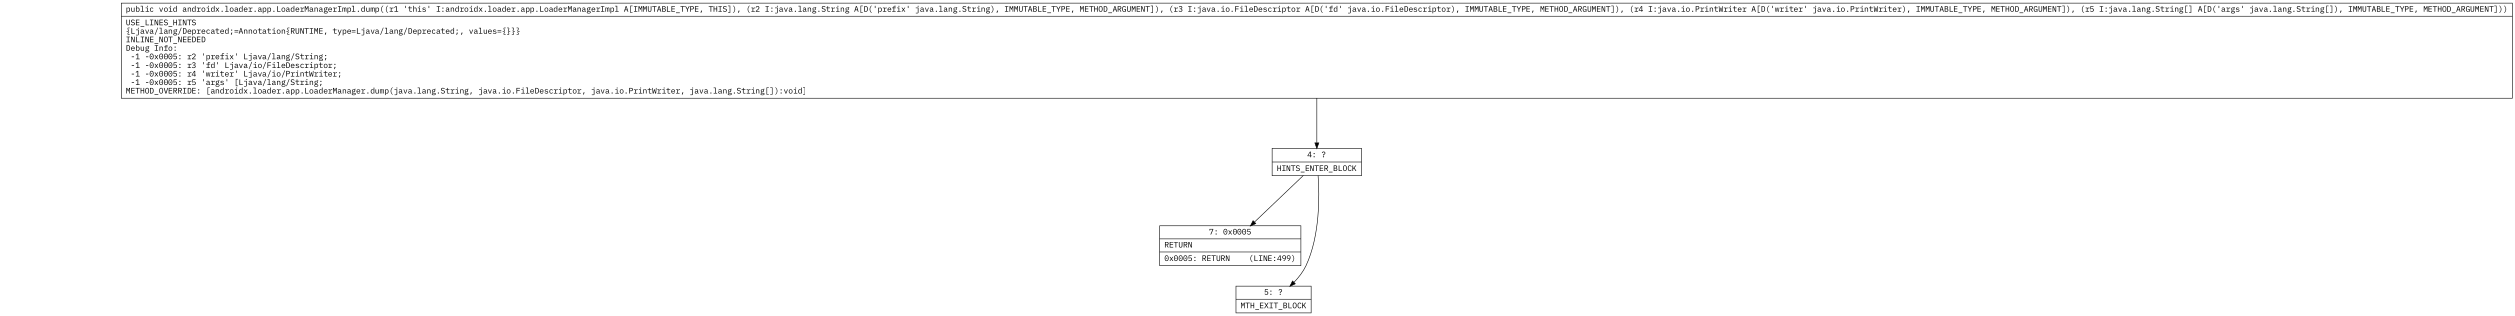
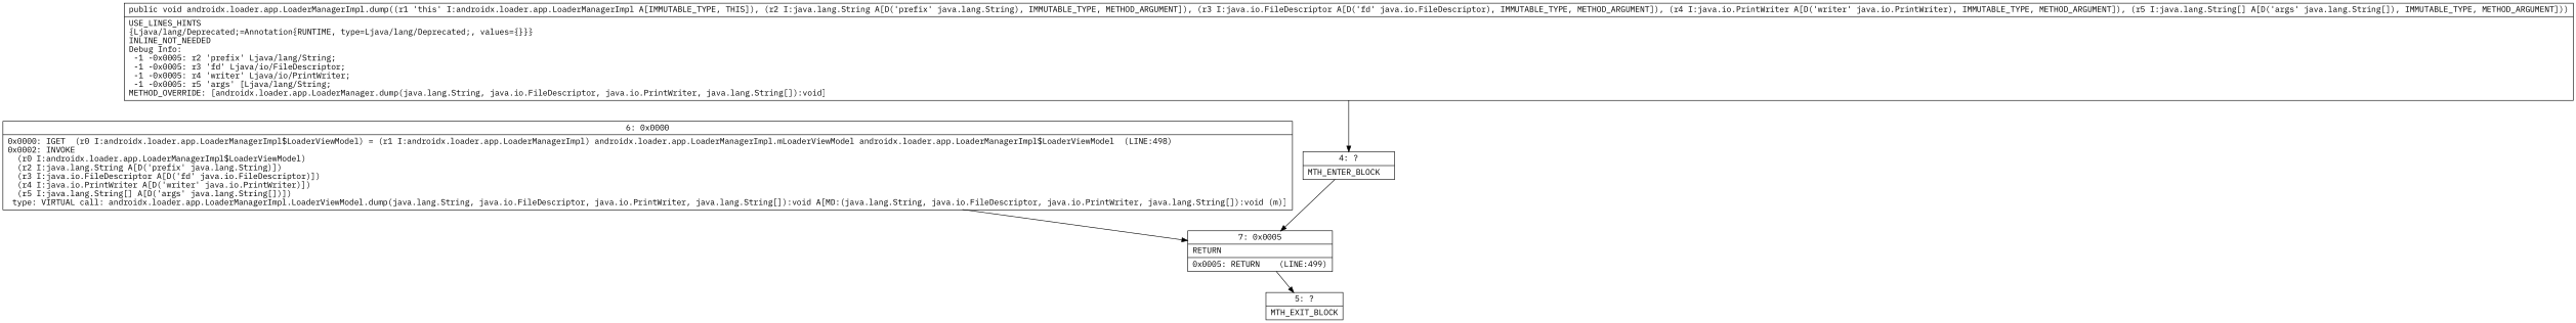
  digraph {
    fontname="IBM Plex Mono"
    node [fontname="IBM Plex Mono" shape=record]
    edge [fontname="IBM Plex Mono"]
-   n1 [label="{4\:\ ?|HINTS_ENTER_BLOCK\l}"]
+   n1 [label="{4\:\ ?|MTH_ENTER_BLOCK\l}"]
    n2 [label="{7\:\ 0x0005|RETURN\l|0x0005: RETURN    (LINE:499)\l}"]
+   n3 [label="{6\:\ 0x0000|0x0000: IGET  (r0 I:androidx.loader.app.LoaderManagerImpl$LoaderViewModel) = (r1 I:androidx.loader.app.LoaderManagerImpl) androidx.loader.app.LoaderManagerImpl.mLoaderViewModel androidx.loader.app.LoaderManagerImpl$LoaderViewModel  (LINE:498)\l0x0002: INVOKE  \l  (r0 I:androidx.loader.app.LoaderManagerImpl$LoaderViewModel)\l  (r2 I:java.lang.String A[D('prefix' java.lang.String)])\l  (r3 I:java.io.FileDescriptor A[D('fd' java.io.FileDescriptor)])\l  (r4 I:java.io.PrintWriter A[D('writer' java.io.PrintWriter)])\l  (r5 I:java.lang.String[] A[D('args' java.lang.String[])])\l type: VIRTUAL call: androidx.loader.app.LoaderManagerImpl.LoaderViewModel.dump(java.lang.String, java.io.FileDescriptor, java.io.PrintWriter, java.lang.String[]):void A[MD:(java.lang.String, java.io.FileDescriptor, java.io.PrintWriter, java.lang.String[]):void (m)]\l}"]
    n4 [label="{5\:\ ?|MTH_EXIT_BLOCK\l}"]
    n5 [label="{public void androidx.loader.app.LoaderManagerImpl.dump((r1 'this' I:androidx.loader.app.LoaderManagerImpl A[IMMUTABLE_TYPE, THIS]), (r2 I:java.lang.String A[D('prefix' java.lang.String), IMMUTABLE_TYPE, METHOD_ARGUMENT]), (r3 I:java.io.FileDescriptor A[D('fd' java.io.FileDescriptor), IMMUTABLE_TYPE, METHOD_ARGUMENT]), (r4 I:java.io.PrintWriter A[D('writer' java.io.PrintWriter), IMMUTABLE_TYPE, METHOD_ARGUMENT]), (r5 I:java.lang.String[] A[D('args' java.lang.String[]), IMMUTABLE_TYPE, METHOD_ARGUMENT]))  | USE_LINES_HINTS\l\{Ljava\/lang\/Deprecated;=Annotation\{RUNTIME, type=Ljava\/lang\/Deprecated;, values=\{\}\}\}\lINLINE_NOT_NEEDED\lDebug Info:\l  \-1 \-0x0005: r2 'prefix' Ljava\/lang\/String;\l  \-1 \-0x0005: r3 'fd' Ljava\/io\/FileDescriptor;\l  \-1 \-0x0005: r4 'writer' Ljava\/io\/PrintWriter;\l  \-1 \-0x0005: r5 'args' [Ljava\/lang\/String;\lMETHOD_OVERRIDE: [androidx.loader.app.LoaderManager.dump(java.lang.String, java.io.FileDescriptor, java.io.PrintWriter, java.lang.String[]):void]\l}"]
    n1 -> n2
-   n1 -> n4
+   n2 -> n4
+   n3 -> n2
    n5 -> n1
  }
